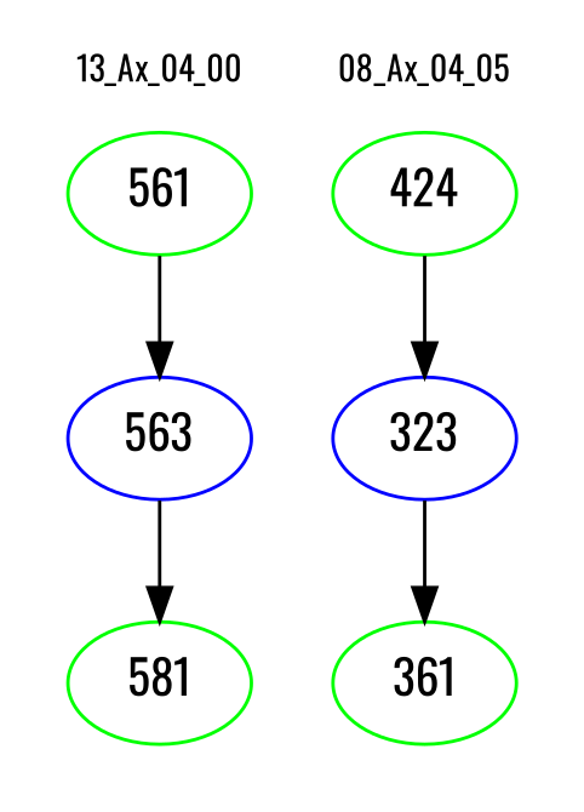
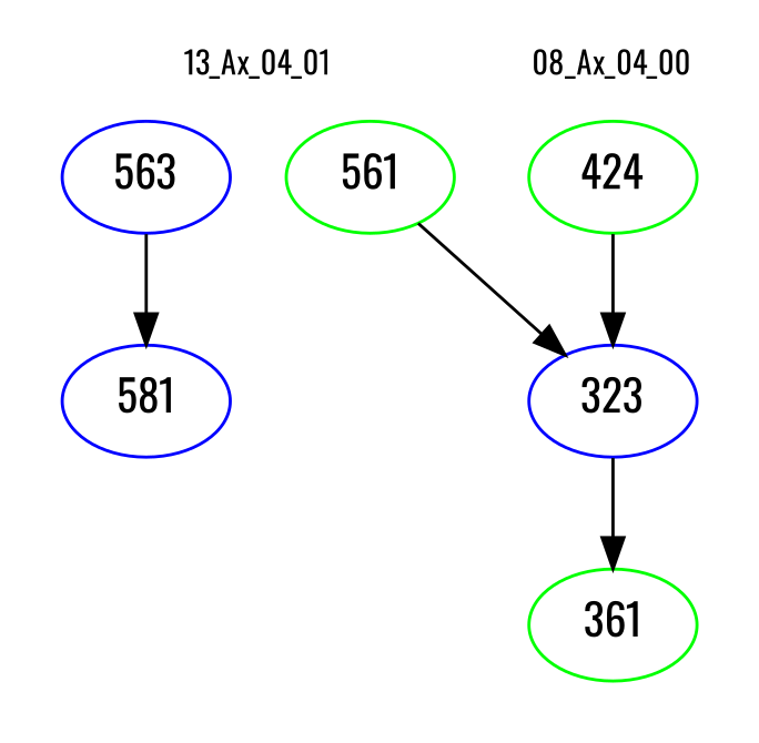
  digraph {
    fontname=Oswald
    node [color=green fontname=Oswald]
    edge [color=black fontname=Oswald]
    n1 [label=561]
    n2 [color=blue label=563]
-   n3 [label=581]
+   n3 [color=blue label=581]
    n4 [label=424]
    n5 [color=blue label=323]
    n6 [label=361]
    subgraph cluster_1 {
      color=white
      fontsize=10
-     label="13_Ax_04_00"
+     label="13_Ax_04_01"
      n1
      n2
      n3
    }
    subgraph cluster_2 {
      color=white
      fontsize=10
-     label="08_Ax_04_05"
+     label="08_Ax_04_00"
      n4
      n5
      n6
    }
-   n1 -> n2
+   n1 -> n5
    n2 -> n3
    n4 -> n5
    n5 -> n6
  }
